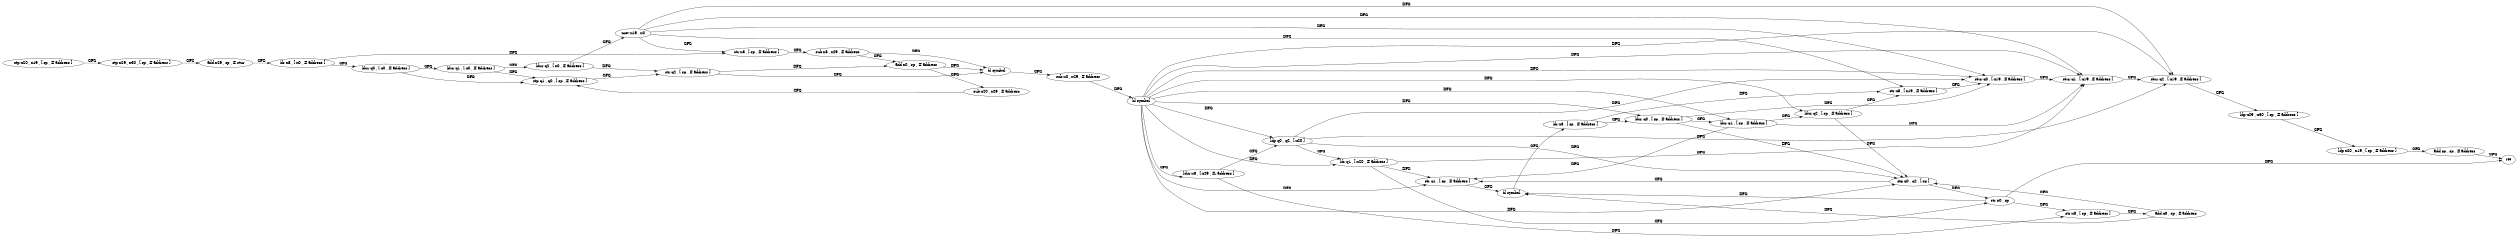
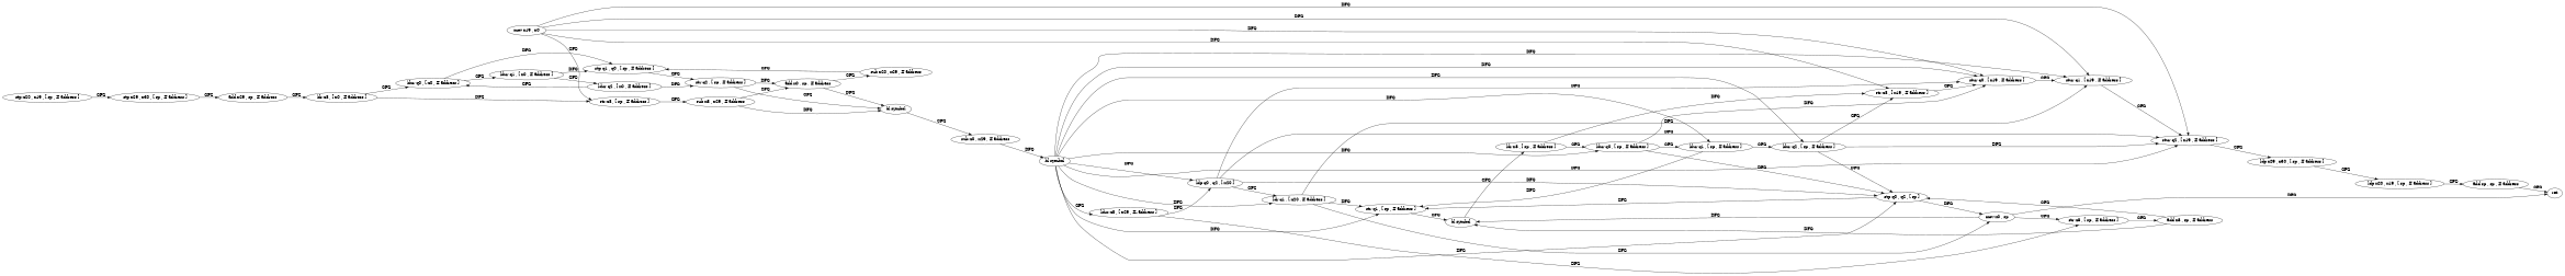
  digraph {
    rankdir=LR
    n1 [label="stp x20 , x19 , [ sp , # address ]"]
    n2 [label="stp x29 , x30 , [ sp , # address ]"]
-   n3 [label="add x29 , sp , # stur"]
+   n3 [label="add x29 , sp , # address"]
    n4 [label="ldr x8 , [ x0 , # address ]"]
    n5 [label="ldur q0 , [ x0 , # address ]"]
    n6 [label="str x8 , [ sp , # address ]"]
    n7 [label="ldur q1 , [ x0 , # address ]"]
    n8 [label="stp q1 , q0 , [ sp , # address ]"]
    n9 [label="sub x8 , x29 , # address"]
    n10 [label="ldur q2 , [ x0 , # address ]"]
    n11 [label="str q2 , [ sp , # address ]"]
    n12 [label="mov x19 , x0"]
    n13 [label="str x8 , [ x19 , # address ]"]
    n14 [label="stur q0 , [ x19 , # address ]"]
    n15 [label="stur q1 , [ x19 , # address ]"]
    n16 [label="stur q2 , [ x19 , # address ]"]
    n17 [label="add x0 , sp , # address"]
    n18 [label="bl symbol"]
    n19 [label="ldp x29 , x30 , [ sp , # address ]"]
    n20 [label="sub x20 , x29 , # address"]
    n21 [label="sub x0 , x29 , # address"]
    n22 [label="bl symbol"]
    n23 [label="ldur x8 , [ x29 , #- address ]"]
    n24 [label="ldp q0 , q2 , [ x20 ]"]
    n25 [label="ldr q1 , [ x20 , # address ]"]
    n26 [label="stp q0 , q2 , [ sp ]"]
    n27 [label="str q1 , [ sp , # address ]"]
    n28 [label="ldur q0 , [ sp , # address ]"]
    n29 [label="ldur q1 , [ sp , # address ]"]
    n30 [label="ldur q2 , [ sp , # address ]"]
    n31 [label="str x8 , [ sp , # address ]"]
-   n32 [label="str x0 , sp"]
+   n32 [label="mov x0 , sp"]
    n33 [label="bl symbol"]
    n34 [label="add x8 , sp , # address"]
    n35 [label=ret]
    n36 [label="ldr x8 , [ sp , # address ]"]
    n37 [label="ldp x20 , x19 , [ sp , # address ]"]
    n38 [label="add sp , sp , # address"]
    n1 -> n2 [label=CFG]
    n2 -> n3 [label=CFG]
    n3 -> n4 [label=CFG]
    n4 -> n5 [label=CFG]
    n4 -> n6 [label=DFG]
    n5 -> n7 [label=CFG]
    n5 -> n8 [label=DFG]
    n6 -> n9 [label=CFG]
    n7 -> n8 [label=DFG]
    n7 -> n10 [label=CFG]
    n8 -> n11 [label=CFG]
    n9 -> n17 [label=CFG]
    n9 -> n18 [label=DFG]
    n10 -> n11 [label=DFG]
-   n10 -> n12 [label=CFG]
+   n10 -> n5 [label=CFG]
    n11 -> n17 [label=DFG]
    n11 -> n18 [label=CFG]
    n12 -> n6 [label=CFG]
    n12 -> n13 [label=DFG]
    n12 -> n14 [label=DFG]
    n12 -> n15 [label=DFG]
    n12 -> n16 [label=DFG]
    n13 -> n14 [label=CFG]
    n14 -> n15 [label=CFG]
    n15 -> n16 [label=CFG]
    n16 -> n19 [label=CFG]
    n17 -> n18 [label=DFG]
    n17 -> n20 [label=CFG]
    n18 -> n21 [label=CFG]
    n19 -> n37 [label=CFG]
    n20 -> n8 [label=CFG]
    n21 -> n22 [label=DFG]
    n22 -> n14 [label=DFG]
    n22 -> n15 [label=DFG]
    n22 -> n16 [label=DFG]
    n22 -> n23 [label=CFG]
    n22 -> n24 [label=DFG]
    n22 -> n25 [label=DFG]
    n22 -> n26 [label=DFG]
    n22 -> n27 [label=DFG]
    n22 -> n28 [label=DFG]
    n22 -> n29 [label=DFG]
    n22 -> n30 [label=DFG]
    n23 -> n24 [label=CFG]
    n23 -> n31 [label=DFG]
    n24 -> n14 [label=DFG]
    n24 -> n16 [label=DFG]
    n24 -> n25 [label=CFG]
    n24 -> n26 [label=DFG]
    n25 -> n15 [label=DFG]
    n25 -> n27 [label=DFG]
    n25 -> n32 [label=CFG]
    n26 -> n27 [label=CFG]
    n26 -> n32 [label=DFG]
    n27 -> n33 [label=CFG]
    n28 -> n14 [label=DFG]
    n28 -> n26 [label=DFG]
    n28 -> n29 [label=CFG]
-   n29 -> n15 [label=DFG]
    n29 -> n27 [label=DFG]
    n29 -> n30 [label=CFG]
    n30 -> n13 [label=CFG]
+   n30 -> n16 [label=DFG]
    n30 -> n26 [label=DFG]
    n31 -> n34 [label=CFG]
    n32 -> n31 [label=CFG]
    n32 -> n33 [label=DFG]
    n32 -> n35 [label=DFG]
    n33 -> n36 [label=CFG]
    n34 -> n26 [label=CFG]
    n34 -> n33 [label=DFG]
    n36 -> n13 [label=DFG]
    n36 -> n28 [label=CFG]
    n37 -> n38 [label=CFG]
    n38 -> n35 [label=CFG]
  }
